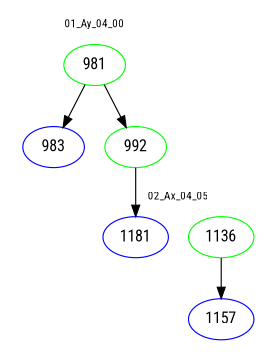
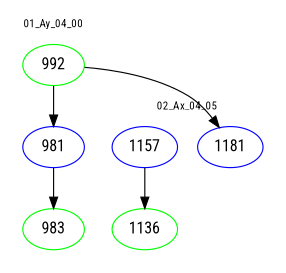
  digraph {
    fontname="Roboto Condensed"
    node [color=green fontname="Roboto Condensed"]
    edge [color=black fontname="Roboto Condensed"]
-   n1 [label=981]
-   n2 [color=blue label=983]
+   n1 [color=blue label=981]
+   n2 [label=983]
    n3 [label=992]
    n4 [label=1136]
    n5 [color=blue label=1181]
    n6 [color=blue label=1157]
    subgraph cluster_1 {
      color=white
      fontsize=10
      label="01_Ay_04_00"
      n1
      n2
      n3
    }
    subgraph cluster_2 {
      color=white
      fontsize=10
      label="02_Ax_04_05"
      n4
      n5
      n6
    }
    n1 -> n2
-   n1 -> n3
+   n3 -> n1
    n3 -> n5
-   n4 -> n6
+   n6 -> n4
  }
